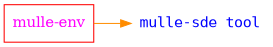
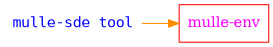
  digraph {
    rankdir=LR
    n1 [fontcolor=blue fontname=monospace label="mulle-sde tool" shape=none color=darkgreen]
    "mulle-env" [color=red fontcolor=magenta shape=record]
-   "mulle-env" -> n1 [color=darkorange]
+   n1 -> "mulle-env" [color=darkorange]
  }
